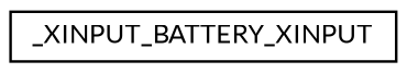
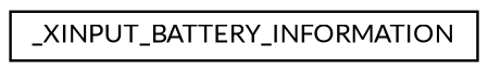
  digraph {
    rankdir=LR
    fontname=Lato
-   n1 [color=black fillcolor=white fontname=Lato fontsize=10 height=0.2 label=_XINPUT_BATTERY_XINPUT shape=record style=filled width=0.4]
+   n1 [color=black fillcolor=white fontname=Lato fontsize=10 height=0.2 label=_XINPUT_BATTERY_INFORMATION shape=record style=filled width=0.4]
  }
